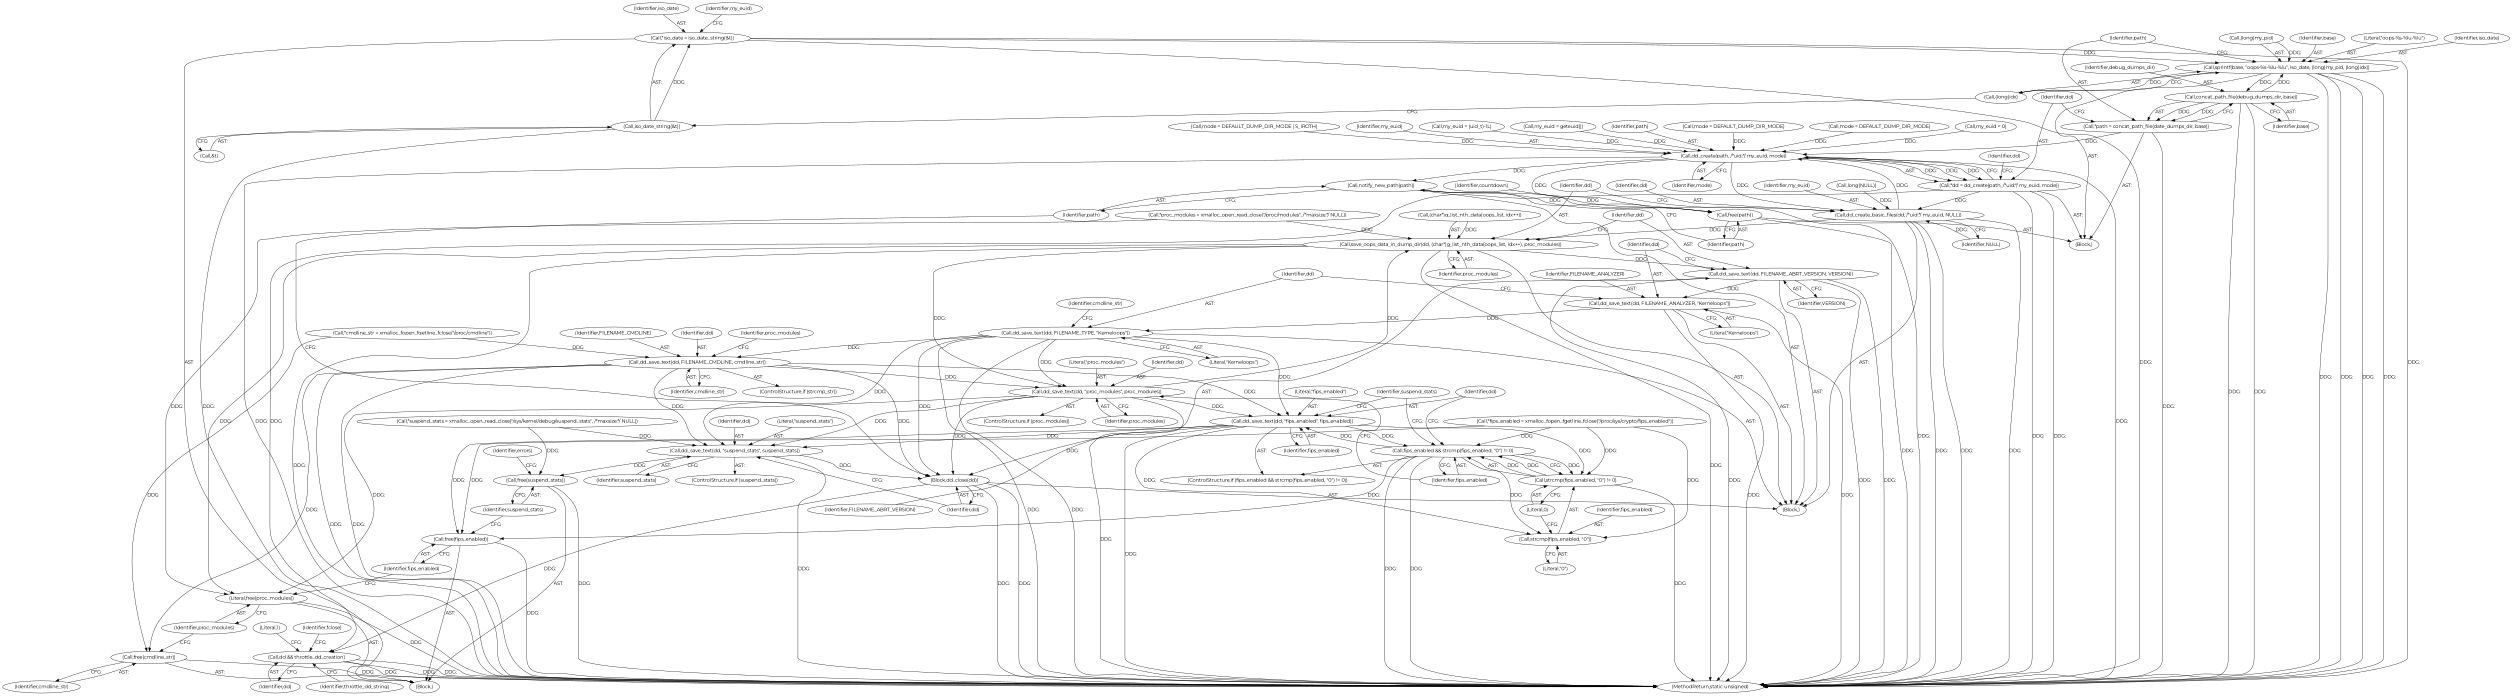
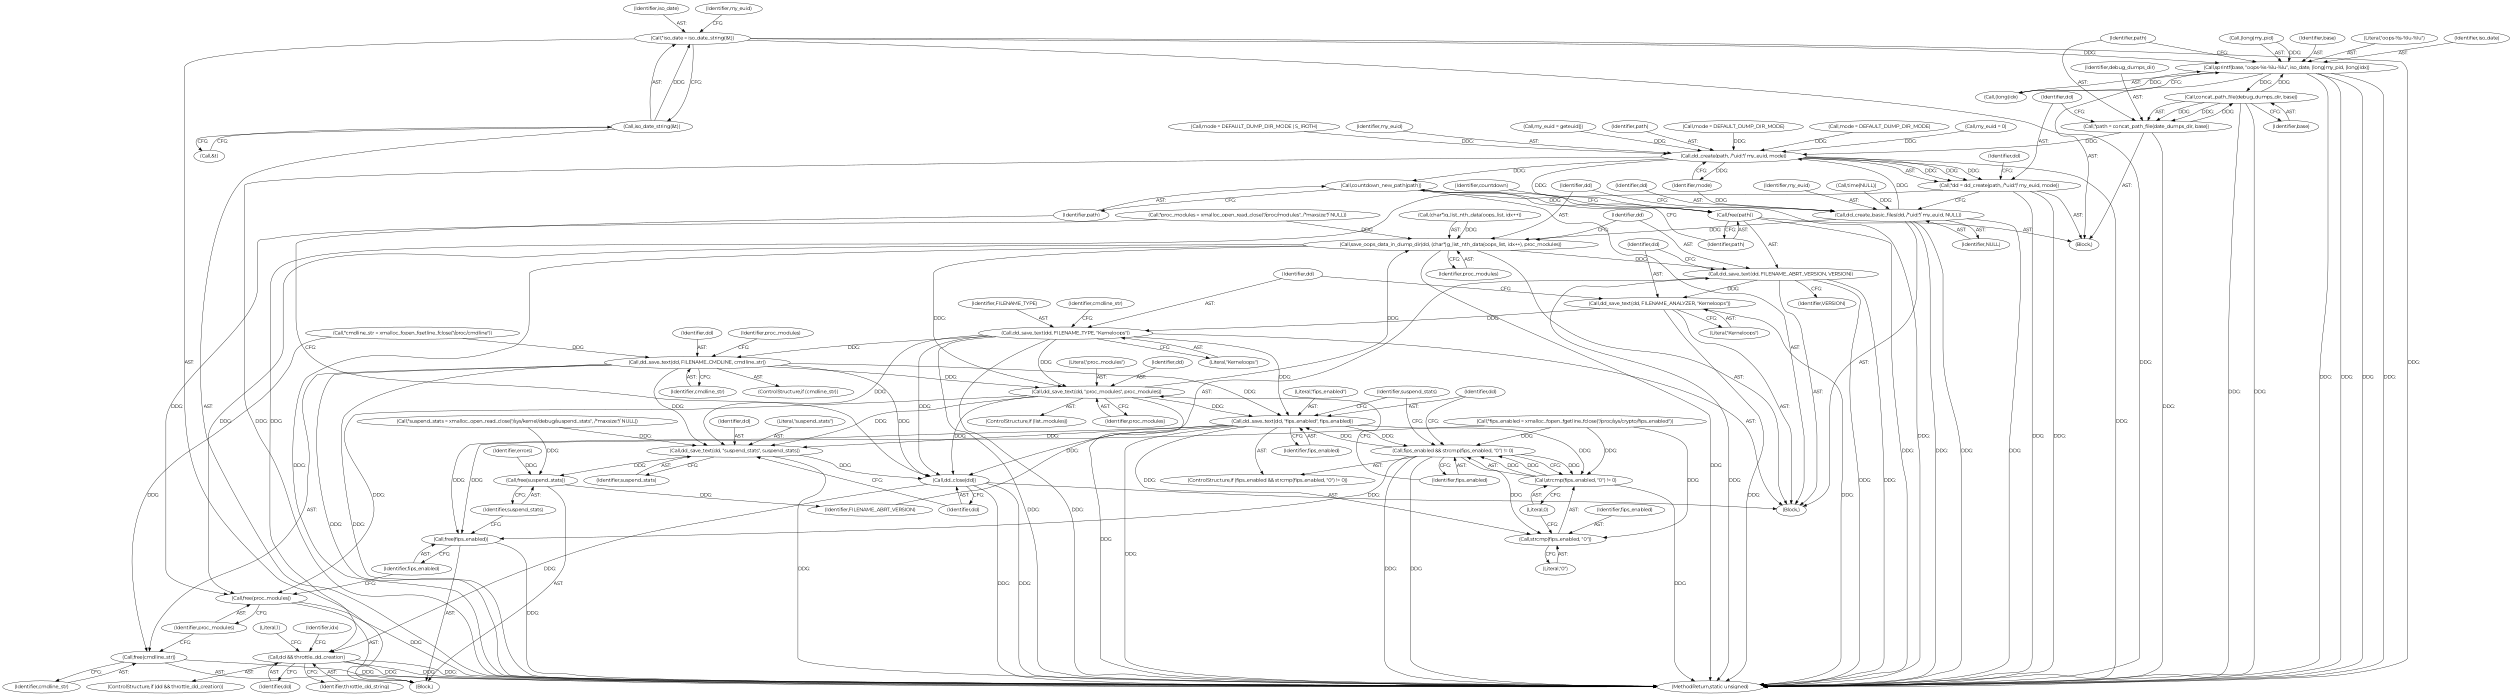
  digraph {
    fontname=Montserrat
    node [fontname=Montserrat]
    edge [fontname=Montserrat]
    n1 [label="(Call,*iso_date = iso_date_string(&t))"]
    n2 [label="(Call,iso_date_string(&t))"]
    n3 [label="(Call,sprintf(base, \"oops-%s-%lu-%lu\", iso_date, (long)my_pid, (long)idx))"]
    n4 [label="(MethodReturn,static unsigned)"]
    n5 [label="(Block,)"]
    n6 [label="(Call,&t)"]
    n7 [label="(Call,concat_path_file(debug_dumps_dir, base))"]
    n8 [label="(Block,)"]
    n9 [label="(Call,(long)idx)"]
    n10 [label="(Call,*path = concat_path_file(date_dumps_dir, base))"]
    n11 [label="(Identifier,base)"]
    n12 [label="(Call,dd_create(path, /*uid:*/ my_euid, mode))"]
    n13 [label="(Call,*dd = dd_create(path, /*uid:*/ my_euid, mode))"]
    n14 [label="(Call,dd_create_basic_files(dd, /*uid:*/ my_euid, NULL))"]
-   n15 [label="(Call,notify_new_path(path))"]
+   n15 [label="(Call,countdown_new_path(path))"]
    n16 [label="(Call,free(path))"]
    n17 [label="(Identifier,mode)"]
    n18 [label="(Call,dd && throttle_dd_creation)"]
    n19 [label="(Call,save_oops_data_in_dump_dir(dd, (char*)g_list_nth_data(oops_list, idx++), proc_modules))"]
    n20 [label="(Block,)"]
    n21 [label="(Identifier,NULL)"]
    n22 [label="(Identifier,path)"]
    n23 [label="(Identifier,path)"]
    n24 [label="(Identifier,throttle_dd_string)"]
    n25 [label="(Identifier,dd)"]
+   n26 [label="(ControlStructure,if (dd && throttle_dd_creation))"]
    n27 [label="(Call,dd_save_text(dd, FILENAME_ABRT_VERSION, VERSION))"]
    n28 [label="(Call,dd_save_text(dd, \"proc_modules\", proc_modules))"]
-   n29 [label="(Literal,free(proc_modules))"]
+   n29 [label="(Call,free(proc_modules))"]
    n30 [label="(Identifier,proc_modules)"]
    n31 [label="(Call,dd_save_text(dd, FILENAME_ANALYZER, \"Kerneloops\"))"]
    n32 [label="(Identifier,VERSION)"]
    n33 [label="(Call,dd_save_text(dd, \"fips_enabled\", fips_enabled))"]
    n34 [label="(Call,dd_save_text(dd, \"suspend_stats\", suspend_stats))"]
-   n35 [label="(Block,dd_close(dd))"]
-   n36 [label="(ControlStructure,if (proc_modules))"]
+   n35 [label="(Call,dd_close(dd))"]
+   n36 [label="(ControlStructure,if (list_modules))"]
    n37 [label="(Identifier,proc_modules)"]
    n38 [label="(Identifier,proc_modules)"]
    n39 [label="(Call,dd_save_text(dd, FILENAME_TYPE, \"Kerneloops\"))"]
    n40 [label="(Literal,\"Kerneloops\")"]
    n41 [label="(Call,dd_save_text(dd, FILENAME_CMDLINE, cmdline_str))"]
    n42 [label="(Literal,\"Kerneloops\")"]
    n43 [label="(Call,free(cmdline_str))"]
    n44 [label="(Identifier,cmdline_str)"]
-   n45 [label="(ControlStructure,if (strcmp_str))"]
+   n45 [label="(ControlStructure,if (cmdline_str))"]
    n46 [label="(Call,fips_enabled && strcmp(fips_enabled, \"0\") != 0)"]
    n47 [label="(Call,strcmp(fips_enabled, \"0\") != 0)"]
    n48 [label="(Call,strcmp(fips_enabled, \"0\"))"]
    n49 [label="(Call,free(fips_enabled))"]
    n50 [label="(Identifier,fips_enabled)"]
    n51 [label="(ControlStructure,if (fips_enabled && strcmp(fips_enabled, \"0\") != 0))"]
    n52 [label="(Call,free(suspend_stats))"]
-   n53 [label="(ControlStructure,if (suspend_stats))"]
    n54 [label="(Identifier,suspend_stats)"]
    n55 [label="(Identifier,dd)"]
    n56 [label="(Identifier,cmdline_str)"]
    n57 [label="(Identifier,fips_enabled)"]
    n58 [label="(Literal,0)"]
    n59 [label="(Literal,\"0\")"]
    n60 [label="(Identifier,fips_enabled)"]
    n61 [label="(Identifier,suspend_stats)"]
    n62 [label="(Identifier,dd)"]
    n63 [label="(Identifier,dd)"]
    n64 [label="(Identifier,my_euid)"]
    n65 [label="(Identifier,errors)"]
    n66 [label="(Identifier,path)"]
    n67 [label="(Identifier,iso_date)"]
    n68 [label="(Identifier,cmdline_str)"]
    n69 [label="(Literal,\"fips_enabled\")"]
    n70 [label="(Identifier,fips_enabled)"]
    n71 [label="(Literal,\"oops-%s-%lu-%lu\")"]
    n72 [label="(Call,*fips_enabled = xmalloc_fopen_fgetline_fclose(\"/proc/sys/crypto/fips_enabled\"))"]
    n73 [label="(Literal,\"suspend_stats\")"]
-   n74 [label="(Call,my_euid = (uid_t)-1L)"]
    n75 [label="(Identifier,dd)"]
    n76 [label="(Call,*proc_modules = xmalloc_open_read_close(\"/proc/modules\", /*maxsize:*/ NULL))"]
+   n77 [label="(Identifier,FILENAME_TYPE)"]
    n78 [label="(Identifier,dd)"]
    n79 [label="(Call,*cmdline_str = xmalloc_fopen_fgetline_fclose(\"/proc/cmdline\"))"]
    n80 [label="(Literal,\"proc_modules\")"]
    n81 [label="(Literal,1)"]
    n82 [label="(Call,my_euid = geteuid())"]
    n83 [label="(Call,(char*)g_list_nth_data(oops_list, idx++))"]
    n84 [label="(Identifier,path)"]
    n85 [label="(Identifier,countdown)"]
    n86 [label="(Call,mode = DEFAULT_DUMP_DIR_MODE)"]
    n87 [label="(Identifier,dd)"]
    n88 [label="(Identifier,my_euid)"]
    n89 [label="(Identifier,dd)"]
    n90 [label="(Identifier,proc_modules)"]
    n91 [label="(Call,*suspend_stats = xmalloc_open_read_close(\"/sys/kernel/debug/suspend_stats\", /*maxsize:*/ NULL))"]
    n92 [label="(Identifier,dd)"]
    n93 [label="(Identifier,FILENAME_ABRT_VERSION)"]
-   n94 [label="(Call,long(NULL))"]
+   n94 [label="(Call,time(NULL))"]
    n95 [label="(Identifier,dd)"]
    n96 [label="(Identifier,iso_date)"]
    n97 [label="(Identifier,my_euid)"]
    n98 [label="(Call,mode = DEFAULT_DUMP_DIR_MODE)"]
-   n99 [label="(Identifier,FILENAME_CMDLINE)"]
    n100 [label="(Call,my_euid = 0)"]
    n101 [label="(Identifier,dd)"]
    n102 [label="(Call,mode = DEFAULT_DUMP_DIR_MODE | S_IROTH)"]
    n103 [label="(Identifier,dd)"]
    n104 [label="(Call,(long)my_pid)"]
-   n105 [label="(Identifier,fclose)"]
+   n105 [label="(Identifier,idx)"]
    n106 [label="(Identifier,suspend_stats)"]
    n107 [label="(Identifier,debug_dumps_dir)"]
    n108 [label="(Identifier,dd)"]
-   n109 [label="(Identifier,FILENAME_ANALYZER)"]
    n110 [label="(Identifier,base)"]
-   n9 -> n2 [label="CFG: "]
+   n1 -> n2 [label="CFG: "]
    n1 -> n3 [label="DDG: "]
    n1 -> n4 [label="DDG: "]
    n1 -> n4 [label="DDG: "]
    n1 -> n5 [label="AST: "]
    n2 -> n1 [label="AST: "]
    n2 -> n1 [label="DDG: "]
-   n2 -> n4 [label="DDG: "]
+   n2 -> n4 [label="AST: "]
    n2 -> n6 [label="CFG: "]
    n3 -> n4 [label="DDG: "]
    n3 -> n4 [label="DDG: "]
    n3 -> n4 [label="DDG: "]
    n3 -> n4 [label="DDG: "]
    n3 -> n7 [label="DDG: "]
    n3 -> n8 [label="AST: "]
    n3 -> n9 [label="CFG: "]
-   n6 -> n2 [label="AST: "]
+   n6 -> n2 [label="CFG: "]
    n7 -> n3 [label="DDG: "]
    n7 -> n4 [label="DDG: "]
    n7 -> n4 [label="DDG: "]
    n7 -> n10 [label="AST: "]
    n7 -> n10 [label="DDG: "]
    n7 -> n10 [label="DDG: "]
    n7 -> n11 [label="CFG: "]
    n9 -> n3 [label="AST: "]
    n9 -> n3 [label="DDG: "]
    n10 -> n4 [label="DDG: "]
-   n10 -> n7 [label="CFG: "]
+   n10 -> n7 [label="DDG: "]
    n10 -> n8 [label="AST: "]
    n10 -> n12 [label="DDG: "]
    n11 -> n7 [label="AST: "]
    n12 -> n4 [label="DDG: "]
    n12 -> n4 [label="DDG: "]
    n12 -> n13 [label="AST: "]
    n12 -> n13 [label="DDG: "]
    n12 -> n13 [label="DDG: "]
    n12 -> n13 [label="DDG: "]
-   n12 -> n14 [label="DDG: "]
+   n17 -> n14 [label="DDG: "]
    n12 -> n15 [label="DDG: "]
    n12 -> n16 [label="DDG: "]
-   n12 -> n17 [label="CFG: "]
+   n12 -> n17 [label="DDG: "]
    n13 -> n4 [label="DDG: "]
    n13 -> n4 [label="DDG: "]
    n13 -> n8 [label="AST: "]
-   n13 -> n12 [label="CFG: "]
-   n13 -> n14 [label="DDG: "]
+   n13 -> n14 [label="CFG: "]
    n13 -> n18 [label="DDG: "]
    n14 -> n4 [label="DDG: "]
    n14 -> n4 [label="DDG: "]
    n14 -> n4 [label="DDG: "]
    n14 -> n12 [label="DDG: "]
    n14 -> n19 [label="DDG: "]
    n14 -> n20 [label="AST: "]
-   n14 -> n21 [label="CFG: "]
+   n14 -> n21 [label="AST: "]
    n15 -> n4 [label="DDG: "]
    n15 -> n16 [label="DDG: "]
    n15 -> n20 [label="AST: "]
    n15 -> n22 [label="CFG: "]
    n16 -> n4 [label="DDG: "]
    n16 -> n8 [label="AST: "]
    n16 -> n23 [label="CFG: "]
-   n17 -> n12 [label="AST: "]
+   n17 -> n12 [label="CFG: "]
    n18 -> n4 [label="DDG: "]
    n18 -> n4 [label="DDG: "]
    n18 -> n4 [label="DDG: "]
+   n18 -> n24 [label="CFG: "]
    n18 -> n25 [label="CFG: "]
+   n18 -> n26 [label="AST: "]
    n19 -> n4 [label="DDG: "]
    n19 -> n4 [label="DDG: "]
    n19 -> n20 [label="AST: "]
    n19 -> n27 [label="DDG: "]
    n19 -> n28 [label="DDG: "]
    n19 -> n29 [label="DDG: "]
    n19 -> n30 [label="CFG: "]
-   n21 -> n14 [label="DDG: "]
+   n21 -> n14 [label="AST: "]
    n22 -> n15 [label="AST: "]
    n22 -> n35 [label="CFG: "]
    n23 -> n15 [label="CFG: "]
    n23 -> n16 [label="AST: "]
-   n24 -> n18 [label="CFG: "]
+   n24 -> n18 [label="AST: "]
    n25 -> n18 [label="AST: "]
    n27 -> n4 [label="DDG: "]
    n27 -> n4 [label="DDG: "]
    n27 -> n4 [label="DDG: "]
    n27 -> n20 [label="AST: "]
    n27 -> n31 [label="DDG: "]
    n27 -> n32 [label="CFG: "]
    n28 -> n4 [label="DDG: "]
    n28 -> n19 [label="DDG: "]
    n28 -> n29 [label="DDG: "]
    n28 -> n33 [label="DDG: "]
    n28 -> n34 [label="DDG: "]
    n28 -> n35 [label="DDG: "]
    n28 -> n36 [label="AST: "]
    n28 -> n37 [label="CFG: "]
    n29 -> n4 [label="DDG: "]
    n29 -> n5 [label="AST: "]
    n29 -> n38 [label="CFG: "]
    n30 -> n19 [label="AST: "]
    n31 -> n4 [label="DDG: "]
    n31 -> n4 [label="DDG: "]
    n31 -> n20 [label="AST: "]
    n31 -> n39 [label="DDG: "]
    n31 -> n40 [label="CFG: "]
-   n32 -> n27 [label="AST: "]
+   n16 -> n27 [label="AST: "]
    n33 -> n4 [label="DDG: "]
    n33 -> n34 [label="DDG: "]
    n33 -> n35 [label="DDG: "]
    n33 -> n46 [label="DDG: "]
    n33 -> n47 [label="DDG: "]
    n33 -> n48 [label="DDG: "]
    n33 -> n49 [label="DDG: "]
    n33 -> n50 [label="CFG: "]
    n33 -> n51 [label="AST: "]
    n34 -> n4 [label="DDG: "]
    n34 -> n35 [label="DDG: "]
    n34 -> n52 [label="DDG: "]
-   n34 -> n53 [label="AST: "]
    n34 -> n54 [label="CFG: "]
    n35 -> n4 [label="DDG: "]
    n35 -> n4 [label="DDG: "]
    n35 -> n18 [label="DDG: "]
    n35 -> n20 [label="AST: "]
    n35 -> n55 [label="CFG: "]
    n37 -> n28 [label="AST: "]
    n38 -> n29 [label="AST: "]
    n38 -> n43 [label="CFG: "]
    n39 -> n4 [label="DDG: "]
    n39 -> n4 [label="DDG: "]
    n39 -> n20 [label="AST: "]
    n39 -> n28 [label="DDG: "]
    n39 -> n33 [label="DDG: "]
    n39 -> n34 [label="DDG: "]
    n39 -> n35 [label="DDG: "]
    n39 -> n41 [label="DDG: "]
    n39 -> n42 [label="CFG: "]
    n40 -> n31 [label="AST: "]
    n41 -> n4 [label="DDG: "]
    n41 -> n4 [label="DDG: "]
    n41 -> n28 [label="DDG: "]
    n41 -> n33 [label="DDG: "]
    n41 -> n34 [label="DDG: "]
    n41 -> n35 [label="DDG: "]
-   n41 -> n43 [label="DDG: "]
+   n41 -> n43 [label="AST: "]
    n41 -> n44 [label="CFG: "]
    n41 -> n45 [label="AST: "]
    n42 -> n39 [label="AST: "]
    n43 -> n4 [label="DDG: "]
    n43 -> n5 [label="AST: "]
    n43 -> n56 [label="CFG: "]
    n44 -> n41 [label="AST: "]
    n46 -> n4 [label="DDG: "]
    n46 -> n4 [label="DDG: "]
    n46 -> n33 [label="DDG: "]
    n46 -> n47 [label="CFG: "]
    n46 -> n47 [label="DDG: "]
    n46 -> n48 [label="DDG: "]
    n46 -> n49 [label="DDG: "]
    n46 -> n51 [label="AST: "]
    n46 -> n57 [label="CFG: "]
    n47 -> n4 [label="DDG: "]
    n47 -> n46 [label="AST: "]
    n47 -> n46 [label="DDG: "]
    n47 -> n46 [label="DDG: "]
    n47 -> n58 [label="CFG: "]
    n48 -> n47 [label="AST: "]
    n48 -> n59 [label="CFG: "]
    n49 -> n4 [label="DDG: "]
    n49 -> n5 [label="AST: "]
    n49 -> n60 [label="CFG: "]
    n50 -> n33 [label="AST: "]
-   n52 -> n4 [label="DDG: "]
+   n52 -> n93 [label="DDG: "]
    n52 -> n5 [label="AST: "]
    n52 -> n61 [label="CFG: "]
    n54 -> n34 [label="AST: "]
    n55 -> n34 [label="CFG: "]
    n55 -> n35 [label="AST: "]
    n56 -> n43 [label="AST: "]
    n57 -> n28 [label="CFG: "]
    n57 -> n46 [label="AST: "]
    n58 -> n47 [label="AST: "]
    n58 -> n48 [label="CFG: "]
    n59 -> n48 [label="AST: "]
    n60 -> n29 [label="CFG: "]
    n60 -> n49 [label="AST: "]
    n61 -> n49 [label="CFG: "]
    n61 -> n52 [label="AST: "]
    n62 -> n14 [label="CFG: "]
    n62 -> n19 [label="AST: "]
    n63 -> n27 [label="CFG: "]
    n63 -> n31 [label="AST: "]
    n64 -> n12 [label="AST: "]
-   n65 -> n52 [label="CFG: "]
+   n65 -> n52 [label="DDG: "]
    n66 -> n3 [label="CFG: "]
    n66 -> n10 [label="AST: "]
    n67 -> n1 [label="AST: "]
    n68 -> n39 [label="CFG: "]
    n69 -> n33 [label="AST: "]
    n70 -> n48 [label="AST: "]
    n71 -> n3 [label="AST: "]
    n72 -> n46 [label="DDG: "]
    n72 -> n47 [label="DDG: "]
    n72 -> n48 [label="DDG: "]
    n72 -> n49 [label="DDG: "]
    n73 -> n34 [label="AST: "]
-   n74 -> n12 [label="DDG: "]
    n75 -> n10 [label="CFG: "]
    n75 -> n13 [label="AST: "]
    n76 -> n19 [label="DDG: "]
    n76 -> n29 [label="DDG: "]
+   n77 -> n39 [label="AST: "]
    n78 -> n13 [label="CFG: "]
    n79 -> n41 [label="DDG: "]
    n79 -> n43 [label="DDG: "]
    n80 -> n28 [label="AST: "]
    n81 -> n18 [label="CFG: "]
    n82 -> n12 [label="DDG: "]
    n83 -> n19 [label="AST: "]
    n83 -> n19 [label="DDG: "]
    n84 -> n12 [label="AST: "]
-   n85 -> n16 [label="DDG: "]
+   n85 -> n16 [label="CFG: "]
    n86 -> n12 [label="DDG: "]
    n87 -> n41 [label="AST: "]
    n88 -> n14 [label="AST: "]
    n89 -> n19 [label="CFG: "]
    n89 -> n27 [label="AST: "]
    n90 -> n41 [label="CFG: "]
    n91 -> n34 [label="DDG: "]
    n91 -> n52 [label="DDG: "]
    n92 -> n34 [label="AST: "]
    n93 -> n27 [label="AST: "]
    n94 -> n14 [label="DDG: "]
    n95 -> n28 [label="AST: "]
    n96 -> n3 [label="AST: "]
    n97 -> n1 [label="CFG: "]
    n98 -> n12 [label="DDG: "]
-   n99 -> n41 [label="AST: "]
    n100 -> n12 [label="DDG: "]
    n101 -> n31 [label="CFG: "]
    n101 -> n39 [label="AST: "]
    n102 -> n12 [label="DDG: "]
    n103 -> n14 [label="AST: "]
    n104 -> n3 [label="AST: "]
    n104 -> n3 [label="DDG: "]
    n105 -> n18 [label="CFG: "]
    n106 -> n33 [label="CFG: "]
    n106 -> n46 [label="CFG: "]
-   n107 -> n7 [label="AST: "]
+   n107 -> n10 [label="AST: "]
    n108 -> n33 [label="AST: "]
    n108 -> n46 [label="CFG: "]
-   n109 -> n31 [label="AST: "]
    n110 -> n3 [label="AST: "]
  }
